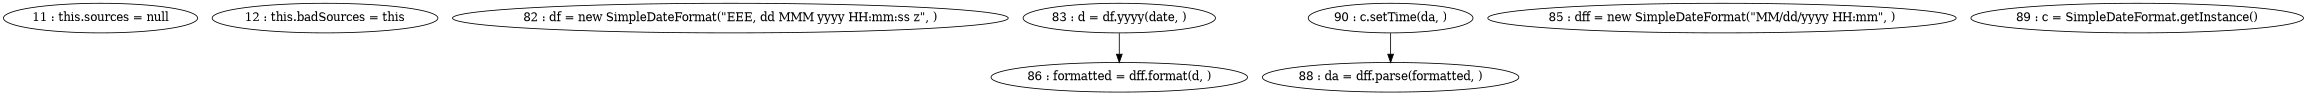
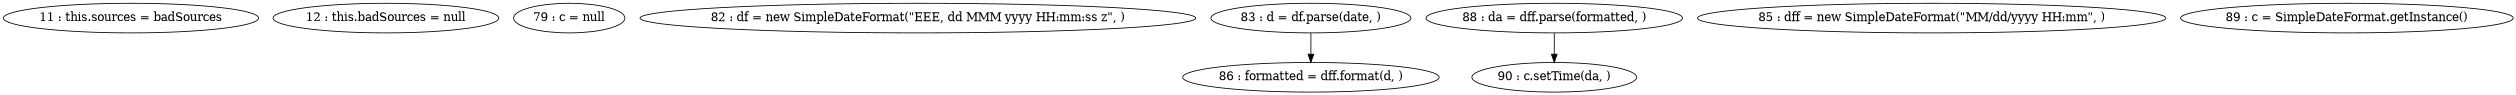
  digraph {
-   "11 : this.sources = null"
-   "12 : this.badSources = null" [label="12 : this.badSources = this"]
+   "11 : this.sources = null" [label="11 : this.sources = badSources"]
+   "12 : this.badSources = null"
+   "79 : c = null"
    "82 : df = new SimpleDateFormat(\"EEE, dd MMM yyyy HH:mm:ss z\", )"
-   "83 : d = df.parse(date, )" [label="83 : d = df.yyyy(date, )"]
+   "83 : d = df.parse(date, )"
    "86 : formatted = dff.format(d, )"
    "88 : da = dff.parse(formatted, )"
    "90 : c.setTime(da, )"
    "85 : dff = new SimpleDateFormat(\"MM/dd/yyyy HH:mm\", )"
    n10 [label="89 : c = SimpleDateFormat.getInstance()"]
    "83 : d = df.parse(date, )" -> "86 : formatted = dff.format(d, )"
-   "90 : c.setTime(da, )" -> "88 : da = dff.parse(formatted, )"
+   "88 : da = dff.parse(formatted, )" -> "90 : c.setTime(da, )"
  }
